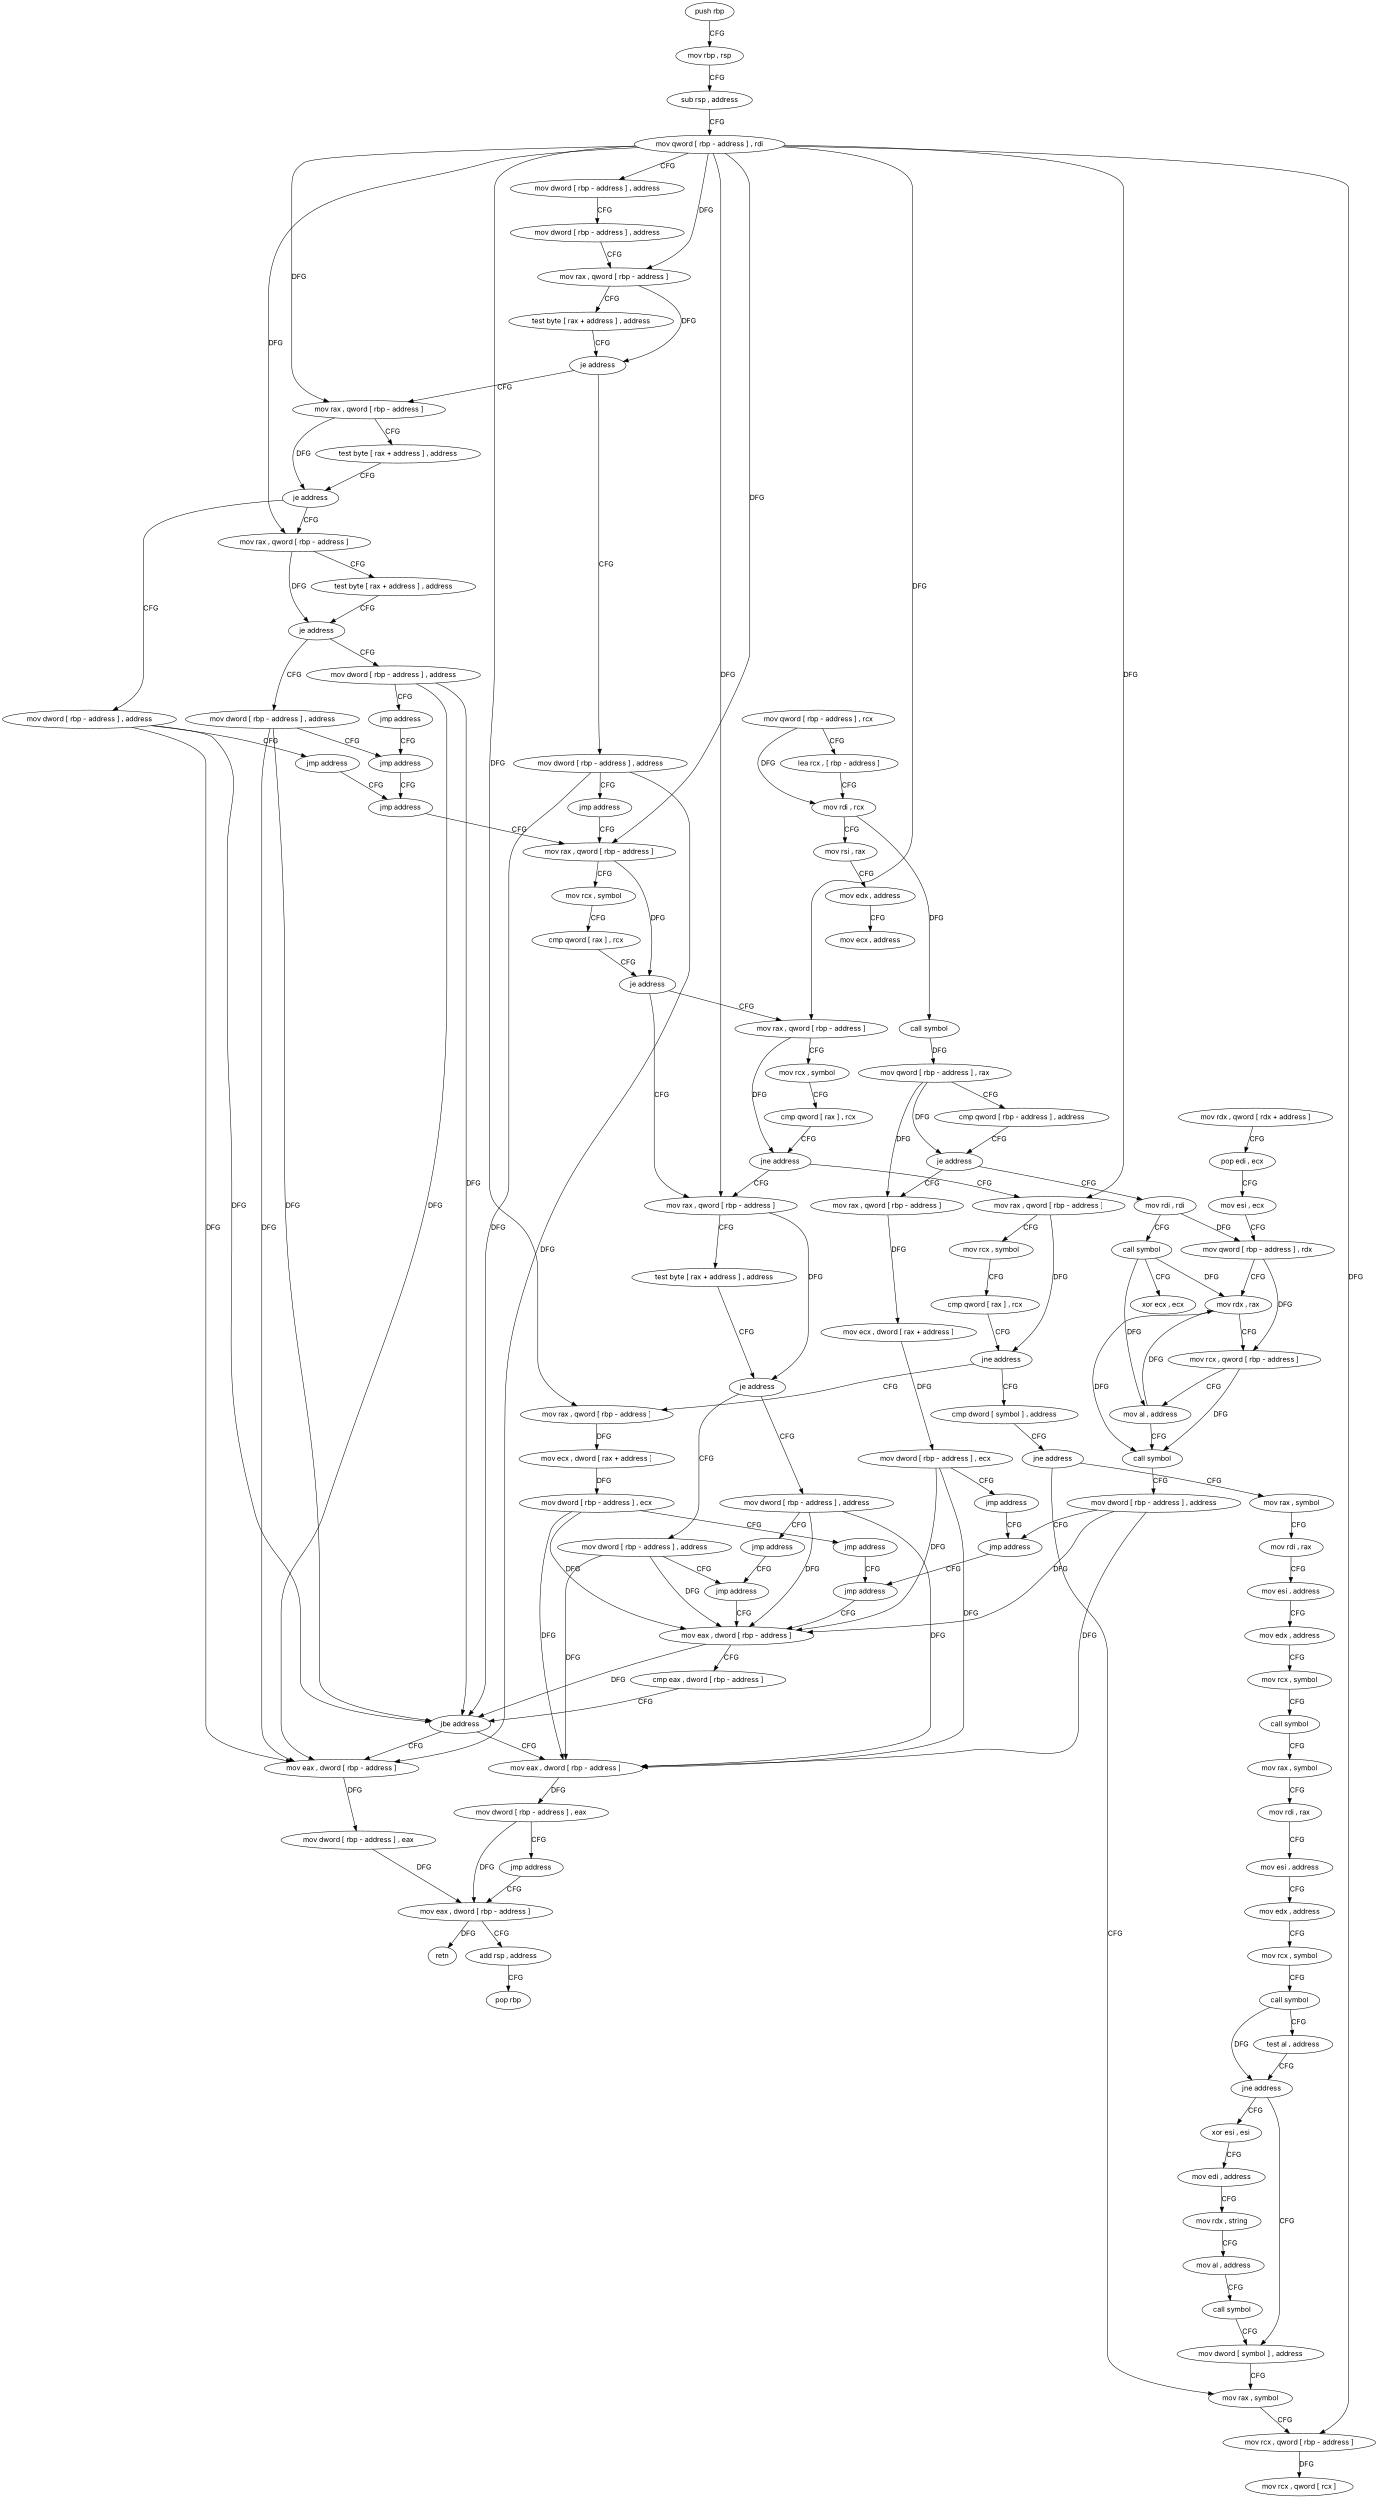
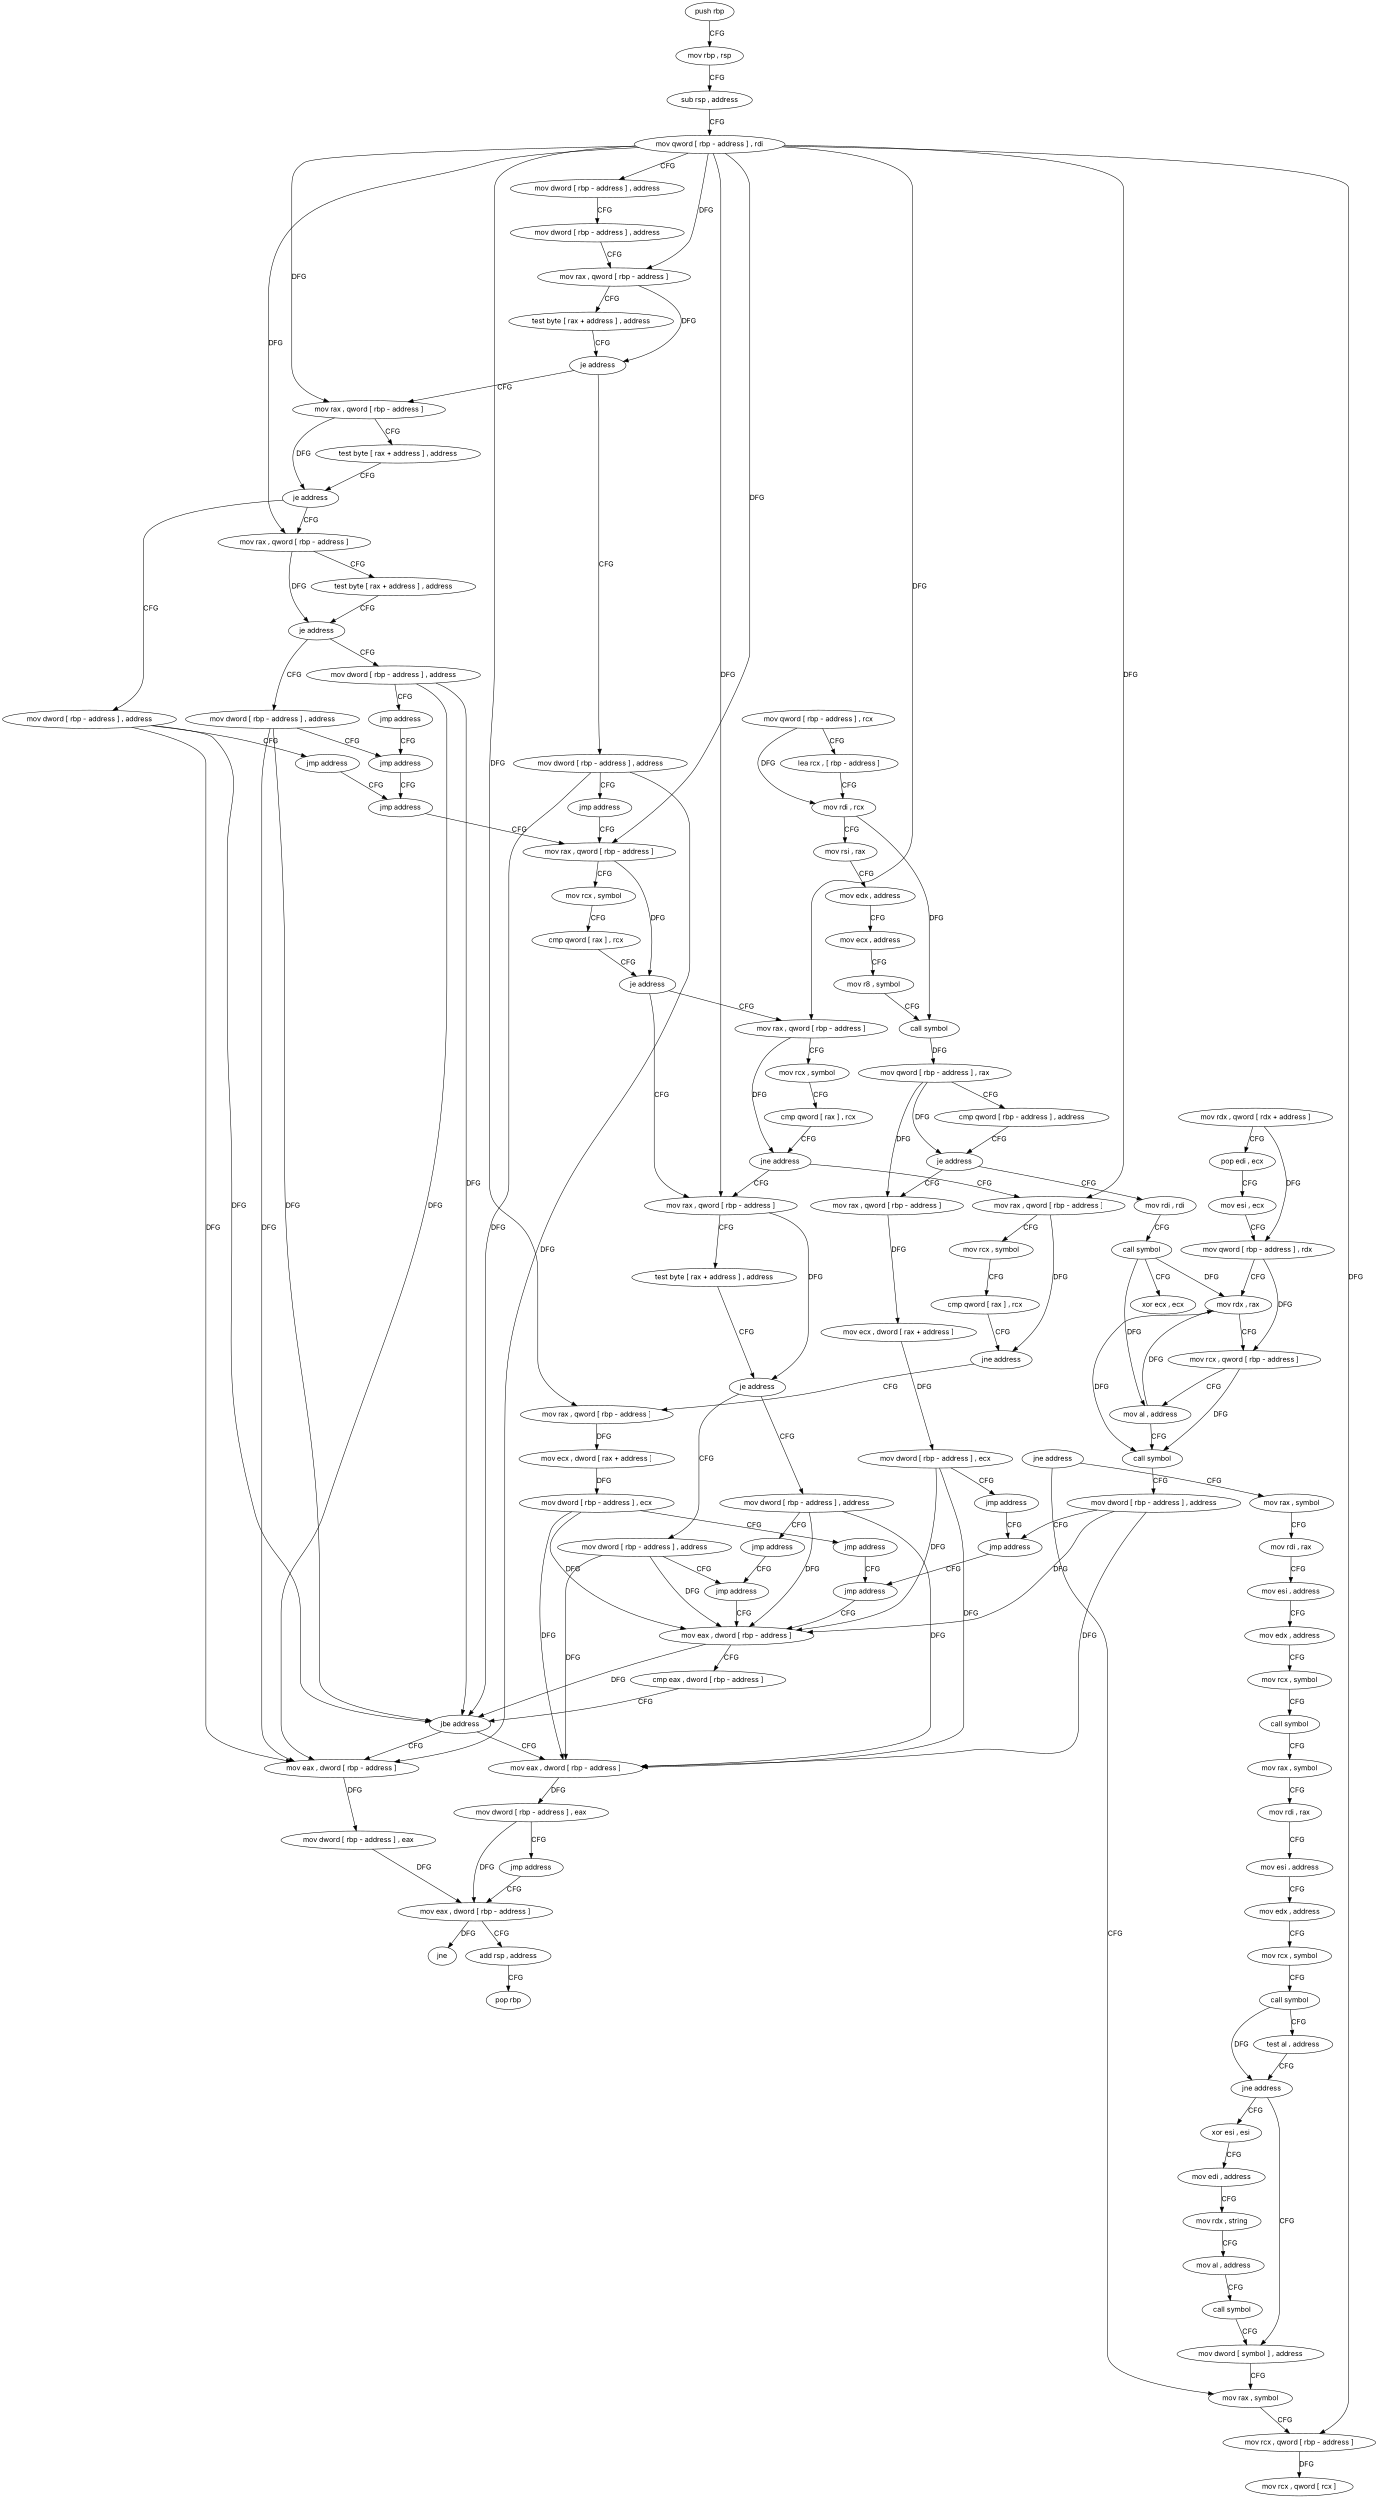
  digraph {
    fontname=Inter
    node [fontname=Inter]
    edge [fontname=Inter]
    n1 [label="push rbp"]
    n2 [label="mov rbp , rsp"]
    n3 [label="sub rsp , address"]
    n4 [label="mov qword [ rbp - address ] , rdi"]
    n5 [label="mov dword [ rbp - address ] , address"]
    n6 [label="mov rax , qword [ rbp - address ]"]
    n7 [label="mov rax , qword [ rbp - address ]"]
    n8 [label="mov rax , qword [ rbp - address ]"]
    n9 [label="mov rax , qword [ rbp - address ]"]
    n10 [label="mov rax , qword [ rbp - address ]"]
    n11 [label="mov rax , qword [ rbp - address ]"]
    n12 [label="mov rax , qword [ rbp - address ]"]
    n13 [label="mov rax , qword [ rbp - address ]"]
    n14 [label="mov rcx , qword [ rbp - address ]"]
    n15 [label="mov dword [ rbp - address ] , address"]
    n16 [label="test byte [ rax + address ] , address"]
    n17 [label="je address"]
    n18 [label="test byte [ rax + address ] , address"]
    n19 [label="je address"]
    n20 [label="test byte [ rax + address ] , address"]
    n21 [label="je address"]
    n22 [label="mov rcx , symbol"]
    n23 [label="je address"]
    n24 [label="test byte [ rax + address ] , address"]
    n25 [label="je address"]
    n26 [label="mov rcx , symbol"]
    n27 [label="jne address"]
    n28 [label="mov rcx , symbol"]
    n29 [label="jne address"]
    n30 [label="mov ecx , dword [ rax + address ]"]
    n31 [label="mov rcx , qword [ rcx ]"]
    n32 [label="mov dword [ rbp - address ] , address"]
    n33 [label="jmp address"]
    n34 [label="jbe address"]
    n35 [label="mov eax , dword [ rbp - address ]"]
    n36 [label="mov dword [ rbp - address ] , address"]
    n37 [label="mov eax , dword [ rbp - address ]"]
    n38 [label="mov dword [ rbp - address ] , eax"]
    n39 [label="jmp address"]
    n40 [label="mov dword [ rbp - address ] , address"]
    n41 [label="mov dword [ rbp - address ] , address"]
    n42 [label="jmp address"]
    n43 [label="cmp qword [ rax ] , rcx"]
    n44 [label="jmp address"]
    n45 [label="jmp address"]
    n46 [label="mov dword [ rbp - address ] , address"]
    n47 [label="mov dword [ rbp - address ] , address"]
    n48 [label="cmp qword [ rax ] , rcx"]
    n49 [label="jmp address"]
    n50 [label="mov eax , dword [ rbp - address ]"]
    n51 [label="jmp address"]
    n52 [label="cmp eax , dword [ rbp - address ]"]
    n53 [label="mov dword [ rbp - address ] , eax"]
    n54 [label="cmp qword [ rax ] , rcx"]
-   n55 [label="cmp dword [ symbol ] , address"]
    n56 [label="jne address"]
    n57 [label="mov rax , symbol"]
    n58 [label="mov rax , symbol"]
    n59 [label="mov dword [ rbp - address ] , ecx"]
    n60 [label="mov eax , dword [ rbp - address ]"]
    n61 [label="jmp address"]
    n62 [label="mov rdi , rax"]
    n63 [label="mov esi , address"]
    n64 [label="jmp address"]
    n65 [label="jmp address"]
    n66 [label="add rsp , address"]
-   n67 [label=retn]
+   n67 [label=jne]
    n68 [label="pop rbp"]
    n69 [label="mov qword [ rbp - address ] , rcx"]
    n70 [label="lea rcx , [ rbp - address ]"]
    n71 [label="mov rdi , rcx"]
    n72 [label="mov rsi , rax"]
    n73 [label="call symbol"]
    n74 [label="mov edx , address"]
    n75 [label="mov qword [ rbp - address ] , rax"]
    n76 [label="mov ecx , address"]
+   n77 [label="mov r8 , symbol"]
    n78 [label="cmp qword [ rbp - address ] , address"]
    n79 [label="je address"]
    n80 [label="mov rax , qword [ rbp - address ]"]
    n81 [label="mov rdi , rdi"]
    n82 [label="mov ecx , dword [ rax + address ]"]
    n83 [label="call symbol"]
    n84 [label="xor ecx , ecx"]
    n85 [label="mov rdx , rax"]
    n86 [label="mov al , address"]
    n87 [label="mov dword [ rbp - address ] , ecx"]
    n88 [label="mov edx , address"]
    n89 [label="mov rcx , symbol"]
    n90 [label="call symbol"]
    n91 [label="mov rax , symbol"]
    n92 [label="mov rdi , rax"]
    n93 [label="mov esi , address"]
    n94 [label="mov edx , address"]
    n95 [label="mov rcx , symbol"]
    n96 [label="call symbol"]
    n97 [label="test al , address"]
    n98 [label="jne address"]
    n99 [label="mov dword [ symbol ] , address"]
    n100 [label="xor esi , esi"]
    n101 [label="mov edi , address"]
    n102 [label="mov rdx , string"]
    n103 [label="mov rcx , qword [ rbp - address ]"]
    n104 [label="call symbol"]
    n105 [label="mov rdx , qword [ rdx + address ]"]
    n106 [label="pop edi , ecx"]
    n107 [label="mov qword [ rbp - address ] , rdx"]
    n108 [label="mov esi , ecx"]
    n109 [label="mov dword [ rbp - address ] , address"]
    n110 [label="jmp address"]
    n111 [label="jmp address"]
    n112 [label="mov al , address"]
    n113 [label="call symbol"]
    n1 -> n2 [label=CFG]
    n2 -> n3 [label=CFG]
    n3 -> n4 [label=CFG]
    n4 -> n5 [label=CFG]
    n4 -> n6 [label=DFG]
    n4 -> n7 [label=DFG]
    n4 -> n8 [label=DFG]
    n4 -> n9 [label=DFG]
    n4 -> n10 [label=DFG]
    n4 -> n11 [label=DFG]
    n4 -> n12 [label=DFG]
    n4 -> n13 [label=DFG]
    n4 -> n14 [label=DFG]
    n5 -> n15 [label=CFG]
    n6 -> n16 [label=CFG]
    n6 -> n17 [label=DFG]
    n7 -> n18 [label=CFG]
    n7 -> n19 [label=DFG]
    n8 -> n20 [label=CFG]
    n8 -> n21 [label=DFG]
    n9 -> n22 [label=CFG]
    n9 -> n23 [label=DFG]
    n10 -> n24 [label=CFG]
    n10 -> n25 [label=DFG]
    n11 -> n26 [label=CFG]
    n11 -> n27 [label=DFG]
    n12 -> n28 [label=CFG]
    n12 -> n29 [label=DFG]
    n13 -> n30 [label=DFG]
    n14 -> n31 [label=DFG]
    n15 -> n6 [label=CFG]
    n16 -> n17 [label=CFG]
    n17 -> n7 [label=CFG]
    n17 -> n32 [label=CFG]
    n18 -> n19 [label=CFG]
    n19 -> n8 [label=CFG]
    n19 -> n36 [label=CFG]
    n20 -> n21 [label=CFG]
    n21 -> n40 [label=CFG]
    n21 -> n41 [label=CFG]
    n22 -> n43 [label=CFG]
    n23 -> n10 [label=CFG]
    n23 -> n11 [label=CFG]
    n24 -> n25 [label=CFG]
    n25 -> n46 [label=CFG]
    n25 -> n47 [label=CFG]
    n26 -> n48 [label=CFG]
    n27 -> n10 [label=CFG]
    n27 -> n12 [label=CFG]
    n28 -> n54 [label=CFG]
    n29 -> n13 [label=CFG]
-   n29 -> n55 [label=CFG]
    n30 -> n59 [label=DFG]
    n32 -> n33 [label=CFG]
    n32 -> n34 [label=DFG]
    n32 -> n35 [label=DFG]
    n33 -> n9 [label=CFG]
    n34 -> n35 [label=CFG]
    n34 -> n37 [label=CFG]
    n35 -> n38 [label=DFG]
    n36 -> n34 [label=DFG]
    n36 -> n35 [label=DFG]
    n36 -> n39 [label=CFG]
    n37 -> n53 [label=DFG]
    n38 -> n60 [label=DFG]
    n39 -> n42 [label=CFG]
    n40 -> n34 [label=DFG]
    n40 -> n35 [label=DFG]
    n40 -> n44 [label=CFG]
    n41 -> n34 [label=DFG]
    n41 -> n35 [label=DFG]
    n41 -> n45 [label=CFG]
    n42 -> n9 [label=CFG]
    n43 -> n23 [label=CFG]
    n44 -> n42 [label=CFG]
    n45 -> n44 [label=CFG]
    n46 -> n37 [label=DFG]
    n46 -> n49 [label=CFG]
    n46 -> n50 [label=DFG]
    n47 -> n37 [label=DFG]
    n47 -> n50 [label=DFG]
    n47 -> n51 [label=CFG]
    n48 -> n27 [label=CFG]
    n49 -> n50 [label=CFG]
    n50 -> n34 [label=DFG]
    n50 -> n52 [label=CFG]
    n51 -> n49 [label=CFG]
    n52 -> n34 [label=CFG]
    n53 -> n60 [label=DFG]
    n53 -> n61 [label=CFG]
    n54 -> n29 [label=CFG]
-   n55 -> n56 [label=CFG]
    n56 -> n57 [label=CFG]
    n56 -> n58 [label=CFG]
    n57 -> n14 [label=CFG]
    n58 -> n62 [label=CFG]
    n59 -> n37 [label=DFG]
    n59 -> n50 [label=DFG]
    n59 -> n64 [label=CFG]
    n60 -> n66 [label=CFG]
    n60 -> n67 [label=DFG]
    n61 -> n60 [label=CFG]
    n62 -> n63 [label=CFG]
    n63 -> n88 [label=CFG]
    n64 -> n65 [label=CFG]
    n65 -> n50 [label=CFG]
    n66 -> n68 [label=CFG]
    n69 -> n70 [label=CFG]
    n69 -> n71 [label=DFG]
    n70 -> n71 [label=CFG]
    n71 -> n72 [label=CFG]
    n71 -> n73 [label=DFG]
    n72 -> n74 [label=CFG]
    n73 -> n75 [label=DFG]
    n74 -> n76 [label=CFG]
    n75 -> n78 [label=CFG]
    n75 -> n79 [label=DFG]
    n75 -> n80 [label=DFG]
+   n76 -> n77 [label=CFG]
+   n77 -> n73 [label=CFG]
    n78 -> n79 [label=CFG]
    n79 -> n80 [label=CFG]
    n79 -> n81 [label=CFG]
    n80 -> n82 [label=DFG]
    n81 -> n83 [label=CFG]
    n82 -> n87 [label=DFG]
    n83 -> n84 [label=CFG]
    n83 -> n85 [label=DFG]
    n83 -> n86 [label=DFG]
    n85 -> n103 [label=CFG]
    n85 -> n104 [label=DFG]
    n86 -> n85 [label=DFG]
    n86 -> n104 [label=CFG]
    n87 -> n37 [label=DFG]
    n87 -> n50 [label=DFG]
    n87 -> n111 [label=CFG]
    n88 -> n89 [label=CFG]
    n89 -> n90 [label=CFG]
    n90 -> n91 [label=CFG]
    n91 -> n92 [label=CFG]
    n92 -> n93 [label=CFG]
    n93 -> n94 [label=CFG]
    n94 -> n95 [label=CFG]
    n95 -> n96 [label=CFG]
    n96 -> n97 [label=CFG]
    n96 -> n98 [label=DFG]
    n97 -> n98 [label=CFG]
    n98 -> n99 [label=CFG]
    n98 -> n100 [label=CFG]
    n99 -> n57 [label=CFG]
    n100 -> n101 [label=CFG]
    n101 -> n102 [label=CFG]
    n102 -> n112 [label=CFG]
    n103 -> n86 [label=CFG]
    n103 -> n104 [label=DFG]
    n104 -> n109 [label=CFG]
    n105 -> n106 [label=CFG]
-   n81 -> n107 [label=DFG]
+   n105 -> n107 [label=DFG]
    n106 -> n108 [label=CFG]
    n107 -> n85 [label=CFG]
    n107 -> n103 [label=DFG]
    n108 -> n107 [label=CFG]
    n109 -> n37 [label=DFG]
    n109 -> n50 [label=DFG]
    n109 -> n110 [label=CFG]
    n110 -> n65 [label=CFG]
    n111 -> n110 [label=CFG]
    n112 -> n113 [label=CFG]
    n113 -> n99 [label=CFG]
  }
